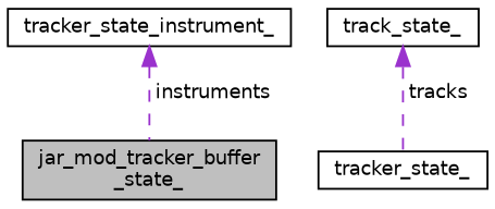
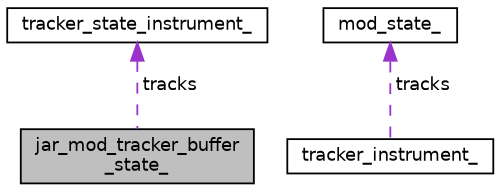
  digraph {
    node [color=black fillcolor=white fontname=Helvetica fontsize=10 shape=record style=filled]
    edge [color=darkorchid3 dir=back fontname=Helvetica fontsize=10 labelfontname=Helvetica labelfontsize=10 style=dashed]
    n1 [fillcolor=grey75 fontcolor=black height=0.2 label="jar_mod_tracker_buffer\l_state_" width=0.4]
-   n2 [height=0.2 label=tracker_state_ width=0.4]
-   n3 [height=0.2 label=track_state_ width=0.4]
+   n2 [height=0.2 label=tracker_instrument_ width=0.4]
+   n3 [height=0.2 label=mod_state_ width=0.4]
    n4 [height=0.2 label=tracker_state_instrument_ width=0.4]
    n3 -> n2 [label=" tracks"]
-   n4 -> n1 [label=" instruments"]
+   n4 -> n1 [label=" tracks"]
  }
